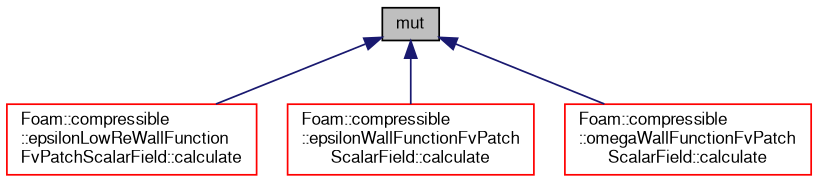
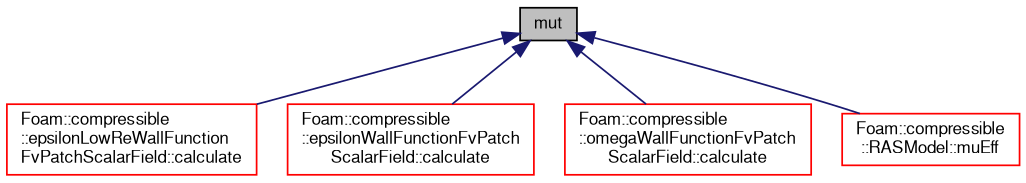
  digraph {
    rankdir=TB
    node [color=red fontname=FreeSans fontsize=10 shape=record]
    edge [color=midnightblue dir=back fontname=FreeSans fontsize=10 labelfontname=FreeSans labelfontsize=10 style=solid]
    n1 [color=black fillcolor=grey75 fontcolor=black height=0.2 label=mut style=filled width=0.4]
    n2 [height=0.2 label="Foam::compressible\l::epsilonLowReWallFunction\lFvPatchScalarField::calculate" width=0.4]
    n3 [height=0.2 label="Foam::compressible\l::epsilonWallFunctionFvPatch\lScalarField::calculate" width=0.4]
    n4 [height=0.2 label="Foam::compressible\l::omegaWallFunctionFvPatch\lScalarField::calculate" width=0.4]
+   n5 [height=0.2 label="Foam::compressible\l::RASModel::muEff" width=0.4]
    n1 -> n2
    n1 -> n3
    n1 -> n4
+   n1 -> n5
  }
